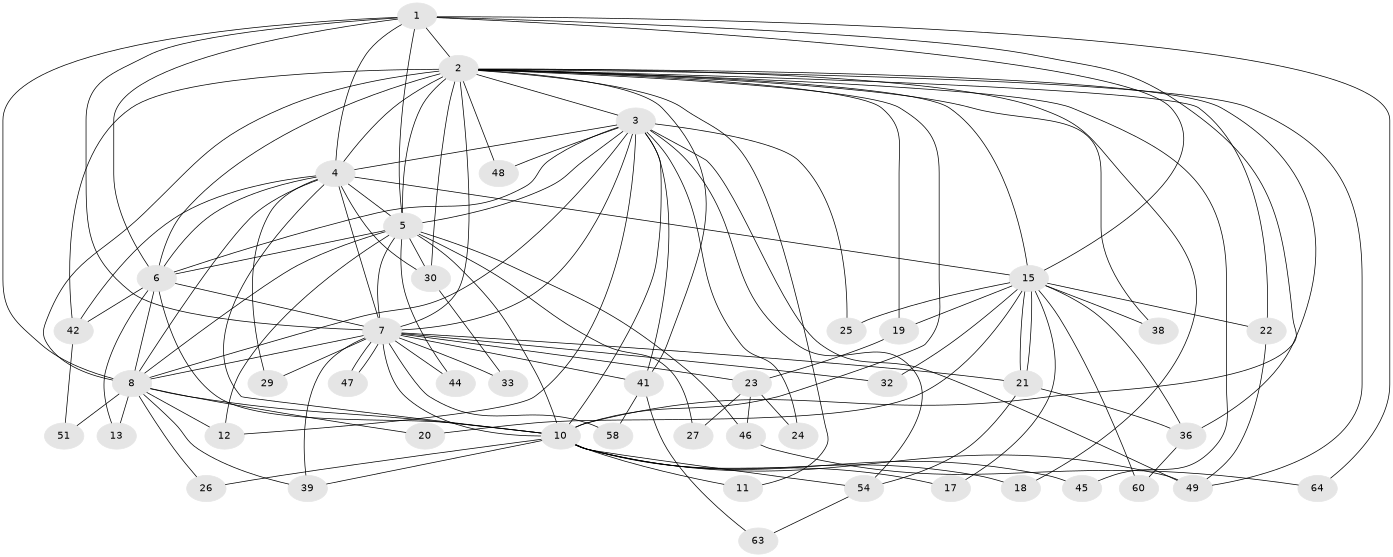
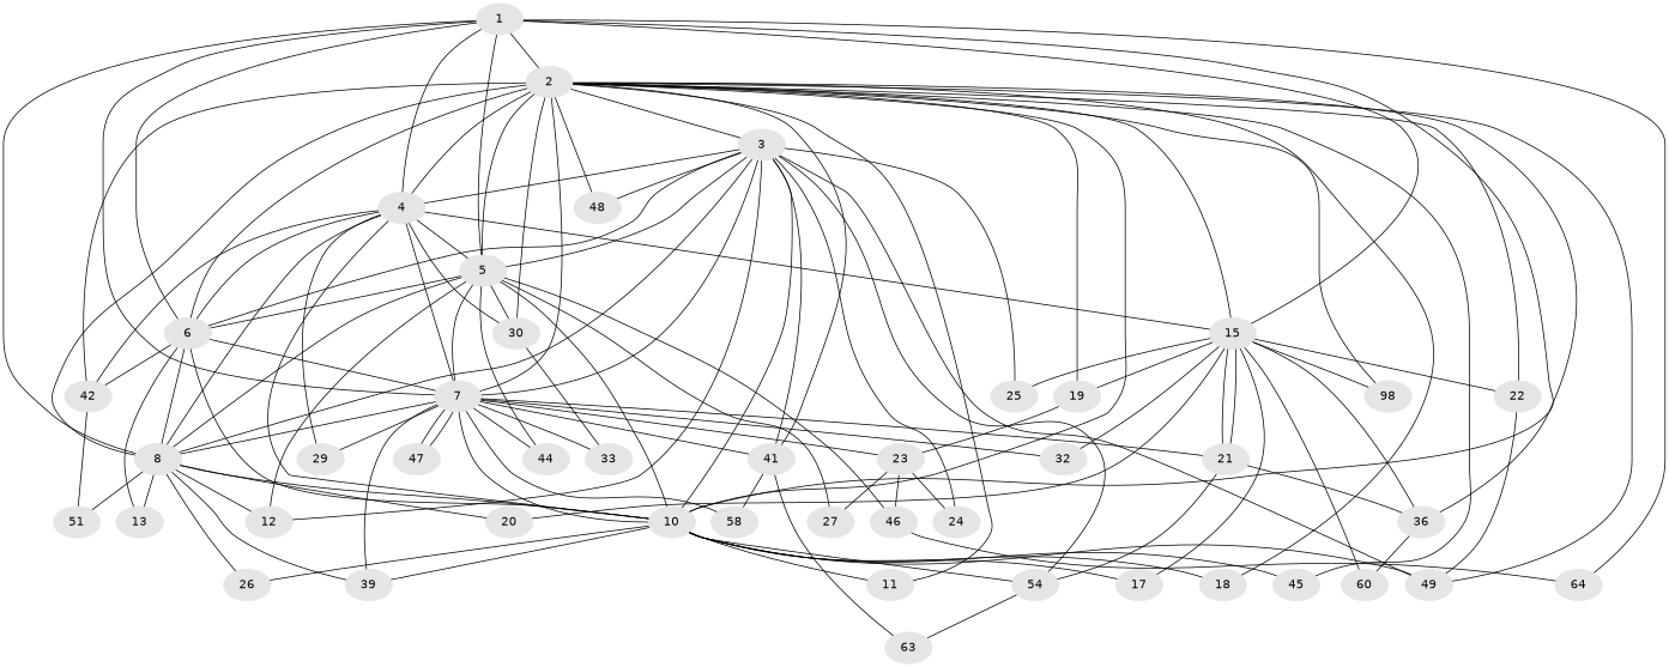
  graph {
    fontname="DejaVu Sans"
    node [color=gray90 fontname="DejaVu Sans" style=filled]
    edge [fontname="DejaVu Sans"]
    1 [super="+50"]
    2 [super="+9"]
    4 [super="+28"]
    5 [super="+40"]
    6 [super="+61"]
    7 [super="+14"]
    8 [super="+52"]
    10 [super="+31"]
    15 [super="+16"]
    64
    3 [super="+55"]
    11
    18
    19
    22 [super="+62"]
    30 [super="+35"]
    36 [super="+43"]
-   38
+   38 [label=98]
    41 [super="+59"]
    42 [super="+53"]
    45
    48
    49
    12 [super="+57"]
    24
    25
    54 [super="+56"]
    29
    27
    44
    46
    13
    21 [super="+34"]
    23 [super="+37"]
    32
    33
    39
    47
    58
    20
    26
    51
    17
    60
    63
    1 -- 2 [weight=2]
    1 -- 4
    1 -- 5
    1 -- 6 [weight=2]
    1 -- 7
    1 -- 8
    1 -- 10
    1 -- 15 [weight=2]
    1 -- 64
    2 -- 4 [weight=3]
    2 -- 5 [weight=2]
    2 -- 6 [weight=2]
    2 -- 7 [weight=3]
    2 -- 8 [weight=2]
    2 -- 10 [weight=2]
    2 -- 15
    2 -- 3 [weight=2]
    2 -- 11
    2 -- 18
    2 -- 19
    2 -- 22
    2 -- 30
    2 -- 36
    2 -- 38
    2 -- 41
    2 -- 42
    2 -- 45
    2 -- 48
    2 -- 49
    4 -- 5
    4 -- 6
    4 -- 7
    4 -- 8
    4 -- 10
    4 -- 15
    4 -- 30
    4 -- 42
    4 -- 29
    5 -- 6
    5 -- 7
    5 -- 8 [weight=2]
    5 -- 10
    5 -- 30
    5 -- 12
    5 -- 27
    5 -- 44
    5 -- 46
    6 -- 7
    6 -- 8
    6 -- 10
    6 -- 42
    6 -- 13
    7 -- 8
    7 -- 10
    7 -- 41
    7 -- 29
    7 -- 44
    7 -- 21
    7 -- 23
    7 -- 32
    7 -- 33
    7 -- 39
    7 -- 47
    7 -- 47
    7 -- 58
    8 -- 10
    8 -- 12
    8 -- 13
    8 -- 39
    8 -- 20
    8 -- 26
    8 -- 51
    10 -- 11
    10 -- 18
    10 -- 45
    10 -- 49
    10 -- 54
    10 -- 39
    10 -- 26
    10 -- 17
    15 -- 19
    15 -- 22
    15 -- 36
    15 -- 38
    15 -- 25
    15 -- 21
    15 -- 21
    15 -- 32
    15 -- 20
    15 -- 17
    15 -- 60
    3 -- 4
    3 -- 5
    3 -- 6
    3 -- 7
    3 -- 8
    3 -- 10 [weight=2]
    3 -- 41
    3 -- 48
    3 -- 49
    3 -- 12
    3 -- 24
    3 -- 25
    3 -- 54
    19 -- 23
    22 -- 49
    30 -- 33
    36 -- 60
    41 -- 58
    41 -- 63
    42 -- 51
    54 -- 63
    46 -- 64
    21 -- 36
    21 -- 54
    23 -- 24
    23 -- 27
    23 -- 46
  }
